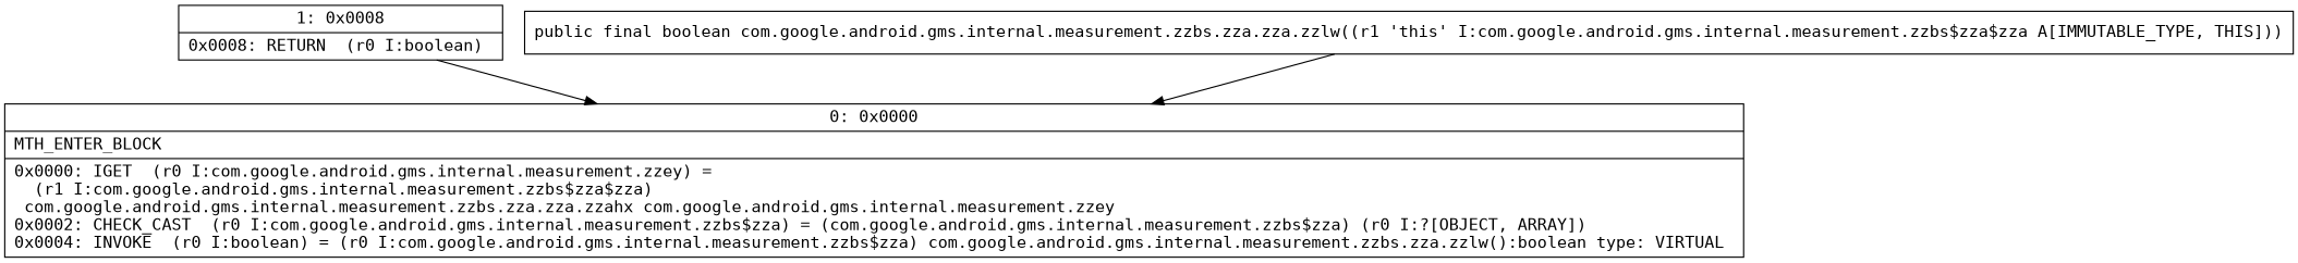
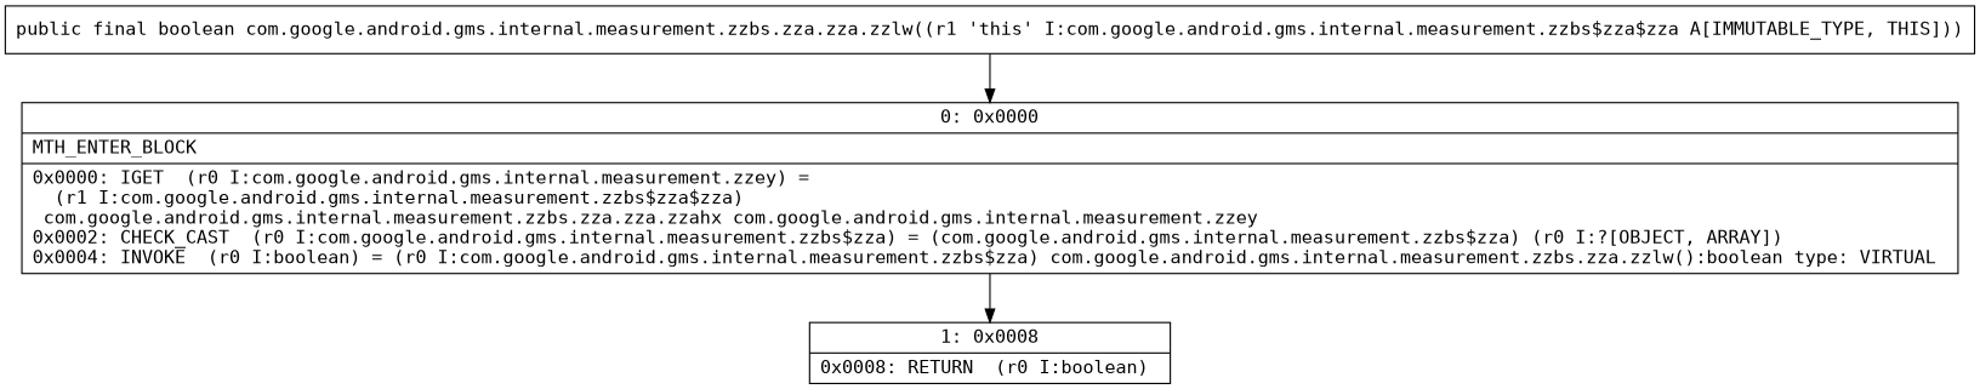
  digraph {
    fontname="DejaVu Sans Mono"
    node [shape=record fontname="DejaVu Sans Mono"]
    edge [fontname="DejaVu Sans Mono"]
    n1 [label="{0\:\ 0x0000|MTH_ENTER_BLOCK\l|0x0000: IGET  (r0 I:com.google.android.gms.internal.measurement.zzey) = \l  (r1 I:com.google.android.gms.internal.measurement.zzbs$zza$zza)\l com.google.android.gms.internal.measurement.zzbs.zza.zza.zzahx com.google.android.gms.internal.measurement.zzey \l0x0002: CHECK_CAST  (r0 I:com.google.android.gms.internal.measurement.zzbs$zza) = (com.google.android.gms.internal.measurement.zzbs$zza) (r0 I:?[OBJECT, ARRAY]) \l0x0004: INVOKE  (r0 I:boolean) = (r0 I:com.google.android.gms.internal.measurement.zzbs$zza) com.google.android.gms.internal.measurement.zzbs.zza.zzlw():boolean type: VIRTUAL \l}"]
    n2 [label="{1\:\ 0x0008|0x0008: RETURN  (r0 I:boolean) \l}"]
    n3 [label="{public final boolean com.google.android.gms.internal.measurement.zzbs.zza.zza.zzlw((r1 'this' I:com.google.android.gms.internal.measurement.zzbs$zza$zza A[IMMUTABLE_TYPE, THIS])) }"]
-   n2 -> n1
+   n1 -> n2
    n3 -> n1
  }
